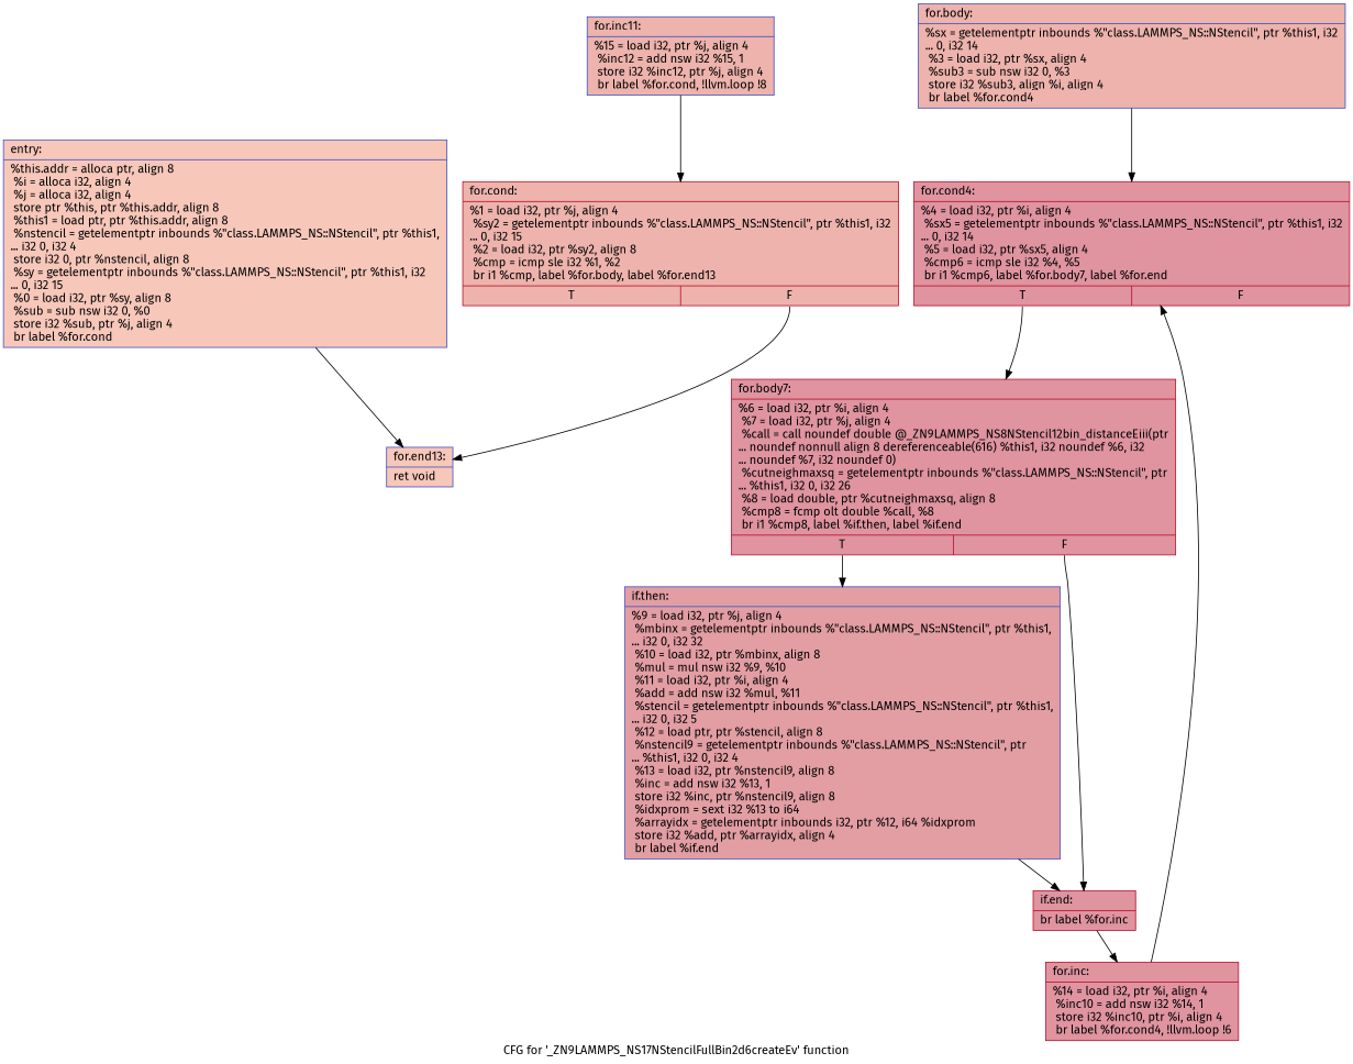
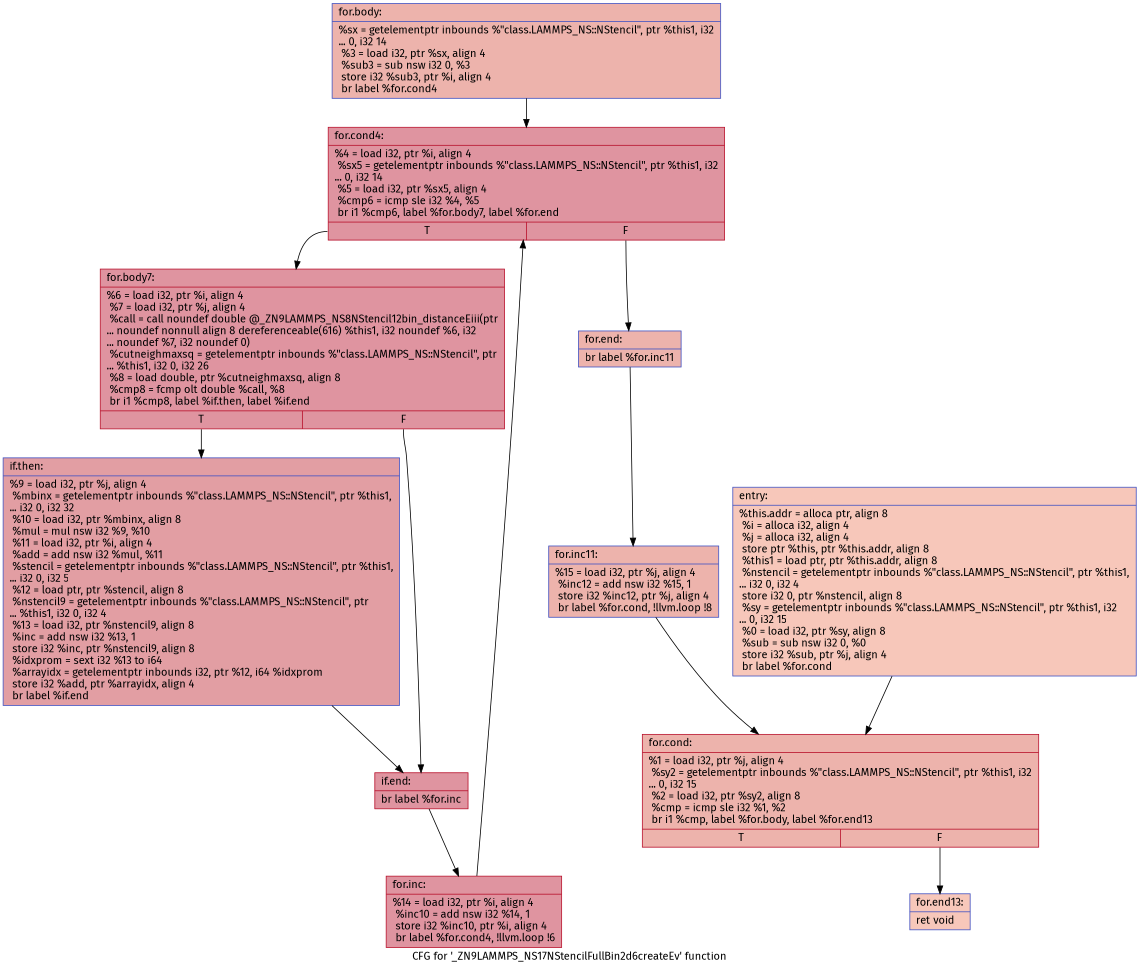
  digraph {
    fontname="Fira Sans"
    label="CFG for '_ZN9LAMMPS_NS17NStencilFullBin2d6createEv' function"
    node [color="#3d50c3ff" fillcolor="#d6524470" fontname="Fira Sans" shape=record style=filled]
    edge [fontname="Fira Sans"]
    n1 [fillcolor="#ec7f6370" label="{entry:\l|  %this.addr = alloca ptr, align 8\l  %i = alloca i32, align 4\l  %j = alloca i32, align 4\l  store ptr %this, ptr %this.addr, align 8\l  %this1 = load ptr, ptr %this.addr, align 8\l  %nstencil = getelementptr inbounds %\"class.LAMMPS_NS::NStencil\", ptr %this1,\l... i32 0, i32 4\l  store i32 0, ptr %nstencil, align 8\l  %sy = getelementptr inbounds %\"class.LAMMPS_NS::NStencil\", ptr %this1, i32\l... 0, i32 15\l  %0 = load i32, ptr %sy, align 8\l  %sub = sub nsw i32 0, %0\l  store i32 %sub, ptr %j, align 4\l  br label %for.cond\l}"]
    n2 [color="#b70d28ff" label="{for.cond:\l|  %1 = load i32, ptr %j, align 4\l  %sy2 = getelementptr inbounds %\"class.LAMMPS_NS::NStencil\", ptr %this1, i32\l... 0, i32 15\l  %2 = load i32, ptr %sy2, align 8\l  %cmp = icmp sle i32 %1, %2\l  br i1 %cmp, label %for.body, label %for.end13\l|{<s0>T|<s1>F}}"]
    n3 [fillcolor="#ec7f6370" label="{for.end13:\l|  ret void\l}"]
-   n4 [label="{for.body:\l|  %sx = getelementptr inbounds %\"class.LAMMPS_NS::NStencil\", ptr %this1, i32\l... 0, i32 14\l  %3 = load i32, ptr %sx, align 4\l  %sub3 = sub nsw i32 0, %3\l  store i32 %sub3, align %i, align 4\l  br label %for.cond4\l}"]
+   n4 [label="{for.body:\l|  %sx = getelementptr inbounds %\"class.LAMMPS_NS::NStencil\", ptr %this1, i32\l... 0, i32 14\l  %3 = load i32, ptr %sx, align 4\l  %sub3 = sub nsw i32 0, %3\l  store i32 %sub3, ptr %i, align 4\l  br label %for.cond4\l}"]
    n5 [color="#b70d28ff" fillcolor="#b70d2870" label="{for.cond4:\l|  %4 = load i32, ptr %i, align 4\l  %sx5 = getelementptr inbounds %\"class.LAMMPS_NS::NStencil\", ptr %this1, i32\l... 0, i32 14\l  %5 = load i32, ptr %sx5, align 4\l  %cmp6 = icmp sle i32 %4, %5\l  br i1 %cmp6, label %for.body7, label %for.end\l|{<s0>T|<s1>F}}"]
    n6 [color="#b70d28ff" fillcolor="#b70d2870" label="{for.body7:\l|  %6 = load i32, ptr %i, align 4\l  %7 = load i32, ptr %j, align 4\l  %call = call noundef double @_ZN9LAMMPS_NS8NStencil12bin_distanceEiii(ptr\l... noundef nonnull align 8 dereferenceable(616) %this1, i32 noundef %6, i32\l... noundef %7, i32 noundef 0)\l  %cutneighmaxsq = getelementptr inbounds %\"class.LAMMPS_NS::NStencil\", ptr\l... %this1, i32 0, i32 26\l  %8 = load double, ptr %cutneighmaxsq, align 8\l  %cmp8 = fcmp olt double %call, %8\l  br i1 %cmp8, label %if.then, label %if.end\l|{<s0>T|<s1>F}}"]
+   n7 [label="{for.end:\l|  br label %for.inc11\l}"]
    n8 [fillcolor="#be242e70" label="{if.then:\l|  %9 = load i32, ptr %j, align 4\l  %mbinx = getelementptr inbounds %\"class.LAMMPS_NS::NStencil\", ptr %this1,\l... i32 0, i32 32\l  %10 = load i32, ptr %mbinx, align 8\l  %mul = mul nsw i32 %9, %10\l  %11 = load i32, ptr %i, align 4\l  %add = add nsw i32 %mul, %11\l  %stencil = getelementptr inbounds %\"class.LAMMPS_NS::NStencil\", ptr %this1,\l... i32 0, i32 5\l  %12 = load ptr, ptr %stencil, align 8\l  %nstencil9 = getelementptr inbounds %\"class.LAMMPS_NS::NStencil\", ptr\l... %this1, i32 0, i32 4\l  %13 = load i32, ptr %nstencil9, align 8\l  %inc = add nsw i32 %13, 1\l  store i32 %inc, ptr %nstencil9, align 8\l  %idxprom = sext i32 %13 to i64\l  %arrayidx = getelementptr inbounds i32, ptr %12, i64 %idxprom\l  store i32 %add, ptr %arrayidx, align 4\l  br label %if.end\l}"]
    n9 [color="#b70d28ff" fillcolor="#b70d2870" label="{if.end:\l|  br label %for.inc\l}"]
    n10 [label="{for.inc11:\l|  %15 = load i32, ptr %j, align 4\l  %inc12 = add nsw i32 %15, 1\l  store i32 %inc12, ptr %j, align 4\l  br label %for.cond, !llvm.loop !8\l}"]
    n11 [color="#b70d28ff" fillcolor="#b70d2870" label="{for.inc:\l|  %14 = load i32, ptr %i, align 4\l  %inc10 = add nsw i32 %14, 1\l  store i32 %inc10, ptr %i, align 4\l  br label %for.cond4, !llvm.loop !6\l}"]
-   n1 -> n3
+   n1 -> n2
    n2 -> n3 [tailport=s1]
    n4 -> n5
    n5 -> n6 [tailport=s0]
+   n5 -> n7 [tailport=s1]
    n6 -> n8 [tailport=s0]
    n6 -> n9 [tailport=s1]
+   n7 -> n10
    n8 -> n9
    n9 -> n11
    n10 -> n2
    n11 -> n5
  }
